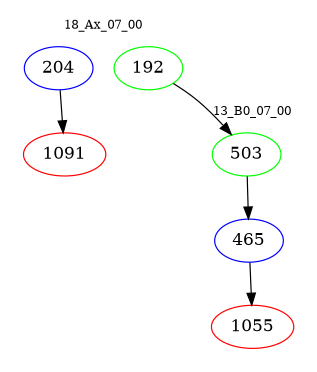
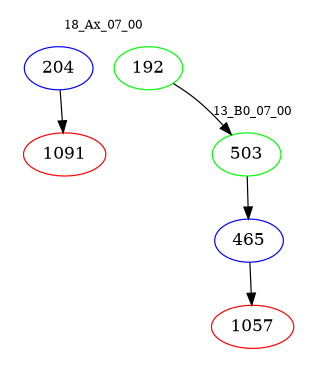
  digraph {
    node [color=green]
    edge [color=black]
    n1 [label=192]
    n2 [color=blue label=204]
    n3 [color=red label=1091]
    n4 [label=503]
    n5 [color=blue label=465]
-   n6 [color=red label=1055]
+   n6 [color=red label=1057]
    subgraph cluster_1 {
      color=white
      fontsize=10
      label="18_Ax_07_00"
      n1
      n2
      n3
    }
    subgraph cluster_2 {
      color=white
      fontsize=10
      label="13_B0_07_00"
      n4
      n5
      n6
    }
    n1 -> n4
    n2 -> n3
    n4 -> n5
    n5 -> n6
  }
